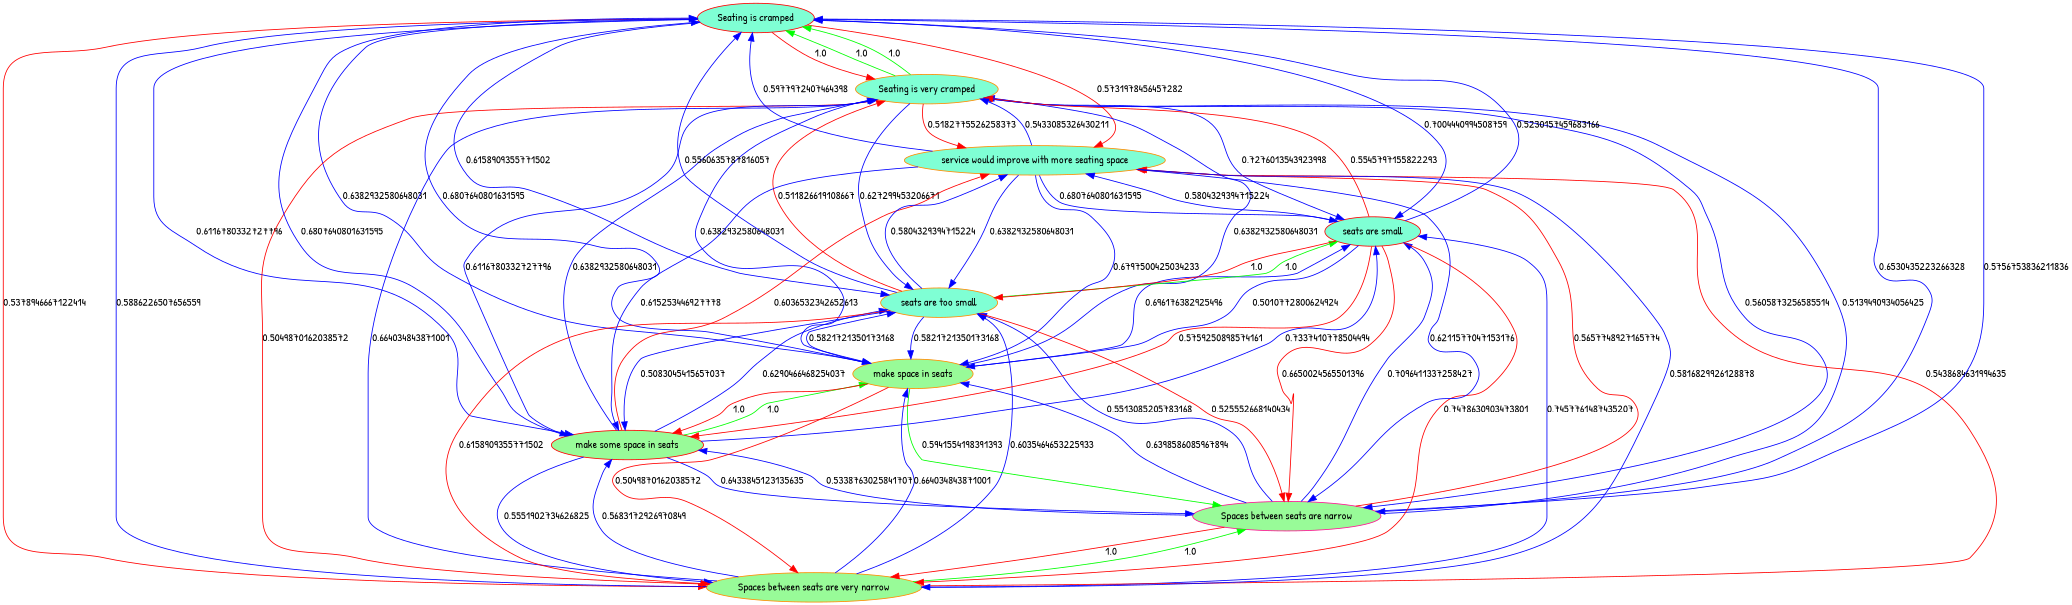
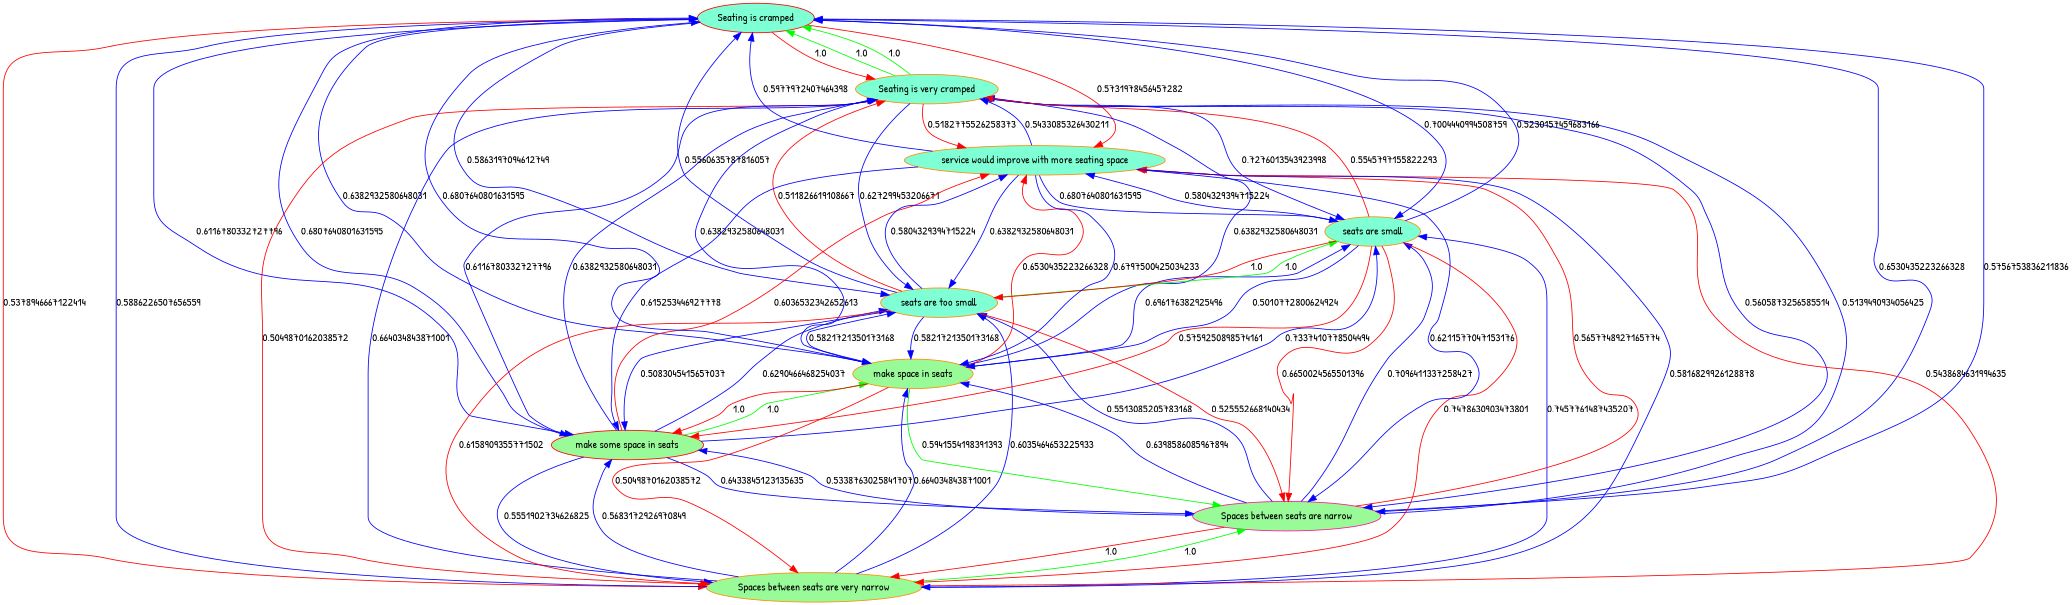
  digraph {
    fontname="Patrick Hand"
    node [color=darkorange fillcolor=aquamarine fontname="Patrick Hand" style=filled]
    edge [color=blue fontname="Patrick Hand"]
    "Seating is cramped" [color=red]
    "Seating is very cramped"
    "Spaces between seats are very narrow" [fillcolor=palegreen]
    "Spaces between seats are narrow" [color=deeppink fillcolor=palegreen]
    "make some space in seats" [color=red fillcolor=palegreen]
    "make space in seats" [fillcolor=palegreen]
    "seats are too small"
-   "seats are small" [color=red]
+   "seats are small"
    "service would improve with more seating space"
    "Seating is cramped" -> "Seating is very cramped" [color=red label=1.0]
    "Seating is cramped" -> "Spaces between seats are very narrow" [color=red label=0.5378946667122414]
    "Seating is cramped" -> "Spaces between seats are narrow" [label=0.6530435223266328]
    "Seating is cramped" -> "make some space in seats" [label=0.6116780332727796]
    "Seating is cramped" -> "make space in seats" [label=0.6382932580648031]
-   "Seating is cramped" -> "seats are too small" [label=0.6158909355771502]
+   "Seating is cramped" -> "seats are too small" [label=0.5863197094612749]
    "Seating is cramped" -> "seats are small" [label=0.7004440994508759]
    "Seating is cramped" -> "service would improve with more seating space" [color=red label=0.5731978456457282]
    "Seating is very cramped" -> "Seating is cramped" [color=green label=1.0]
    "Seating is very cramped" -> "Seating is cramped" [color=green label=1.0]
    "Seating is very cramped" -> "Spaces between seats are very narrow" [color=red label=0.5049870162038572]
    "Seating is very cramped" -> "Spaces between seats are narrow" [label=0.5605873256585514]
    "Seating is very cramped" -> "make some space in seats" [label=0.6116780332727796]
    "Seating is very cramped" -> "make space in seats" [label=0.6382932580648031]
    "Seating is very cramped" -> "seats are too small" [label=0.627299453206671]
    "Seating is very cramped" -> "seats are small" [label=0.7276013543923998]
    "Seating is very cramped" -> "service would improve with more seating space" [color=red label=0.5182775526258373]
    "Spaces between seats are very narrow" -> "Seating is cramped" [label=0.5886226507656559]
    "Spaces between seats are very narrow" -> "Seating is very cramped" [label=0.664034843871001]
    "Spaces between seats are very narrow" -> "Spaces between seats are narrow" [color=green label=1.0]
    "Spaces between seats are very narrow" -> "make some space in seats" [label=0.5683172926970849]
    "Spaces between seats are very narrow" -> "make space in seats" [label=0.664034843871001]
    "Spaces between seats are very narrow" -> "seats are too small" [label=0.6035464653225933]
    "Spaces between seats are very narrow" -> "seats are small" [label=0.7457761487435207]
    "Spaces between seats are very narrow" -> "service would improve with more seating space" [color=red label=0.5438684631994635]
    "Spaces between seats are narrow" -> "Seating is cramped" [label=0.5756753836211836]
    "Spaces between seats are narrow" -> "Seating is very cramped" [label=0.5139490934056425]
    "Spaces between seats are narrow" -> "Spaces between seats are very narrow" [color=red label=1.0]
    "Spaces between seats are narrow" -> "make some space in seats" [label=0.5338763025841707]
    "Spaces between seats are narrow" -> "make space in seats" [label=0.6398586085967894]
    "Spaces between seats are narrow" -> "seats are too small" [label=0.5513085205783168]
    "Spaces between seats are narrow" -> "seats are small" [label=0.7096411337258427]
    "Spaces between seats are narrow" -> "service would improve with more seating space" [color=red label=0.5657748927165774]
    "make some space in seats" -> "Seating is cramped" [label=0.6807640801631595]
    "make some space in seats" -> "Seating is very cramped" [label=0.6382932580648031]
    "make some space in seats" -> "Spaces between seats are very narrow" [label=0.5551902734626825]
    "make some space in seats" -> "Spaces between seats are narrow" [label=0.6433845123135635]
    "make some space in seats" -> "make space in seats" [color=green label=1.0]
    "make some space in seats" -> "seats are too small" [label=0.6290466468254037]
    "make some space in seats" -> "seats are small" [label=0.7337410778504494]
    "make some space in seats" -> "service would improve with more seating space" [color=red label=0.6036532342652613]
    "make space in seats" -> "Seating is cramped" [label=0.6807640801631595]
    "make space in seats" -> "Seating is very cramped" [label=0.6382932580648031]
    "make space in seats" -> "Spaces between seats are very narrow" [color=red label=0.5049870162038572]
    "make space in seats" -> "Spaces between seats are narrow" [color=green label=0.5941554198391393]
    "make space in seats" -> "make some space in seats" [color=red label=1.0]
    "make space in seats" -> "seats are too small" [label=0.5821721350173168]
    "make space in seats" -> "seats are small" [label=0.696176382925496]
+   "make space in seats" -> "service would improve with more seating space" [color=red label=0.6530435223266328]
    "seats are too small" -> "Seating is cramped" [label=0.5560635787816057]
    "seats are too small" -> "Seating is very cramped" [color=red label=0.511826619108667]
    "seats are too small" -> "Spaces between seats are very narrow" [color=red label=0.6158909355771502]
    "seats are too small" -> "Spaces between seats are narrow" [color=red label=0.525552668140434]
    "seats are too small" -> "make some space in seats" [label=0.5083045415657037]
    "seats are too small" -> "make space in seats" [label=0.5821721350173168]
    "seats are too small" -> "seats are small" [color=green label=1.0]
    "seats are too small" -> "service would improve with more seating space" [label=0.5804329394715224]
    "seats are small" -> "Seating is cramped" [label=0.5230157459683166]
    "seats are small" -> "Seating is very cramped" [color=red label=0.5545797155822293]
    "seats are small" -> "Spaces between seats are very narrow" [color=red label=0.7478630903473801]
    "seats are small" -> "Spaces between seats are narrow" [color=red label=0.6650024565501396]
    "seats are small" -> "make some space in seats" [color=red label=0.5759250898574161]
    "seats are small" -> "make space in seats" [label=0.5010772800624924]
    "seats are small" -> "seats are too small" [color=red label=1.0]
    "seats are small" -> "service would improve with more seating space" [label=0.5804329394715224]
    "service would improve with more seating space" -> "Seating is cramped" [label=0.5977972407464398]
    "service would improve with more seating space" -> "Seating is very cramped" [label=0.5433085326430211]
    "service would improve with more seating space" -> "Spaces between seats are very narrow" [label=0.5816829926128878]
    "service would improve with more seating space" -> "Spaces between seats are narrow" [label=0.6211577047153176]
    "service would improve with more seating space" -> "make some space in seats" [label=0.615253446927778]
    "service would improve with more seating space" -> "make space in seats" [label=0.6797500425034233]
    "service would improve with more seating space" -> "seats are too small" [label=0.6382932580648031]
    "service would improve with more seating space" -> "seats are small" [label=0.6807640801631595]
  }
